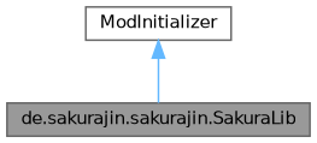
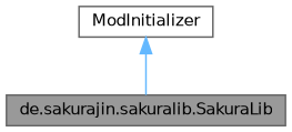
  digraph {
    node [color=gray40 fontname=Helvetica fontsize=10 shape=box style=filled]
-   n1 [fillcolor=grey60 fontcolor=black height=0.2 label="de.sakurajin.sakurajin.SakuraLib" width=0.4]
+   n1 [fillcolor=grey60 fontcolor=black height=0.2 label="de.sakurajin.sakuralib.SakuraLib" width=0.4]
    n2 [fillcolor=white height=0.2 label=ModInitializer width=0.4]
    n2 -> n1 [color=steelblue1 dir=back fontname=Helvetica fontsize=10 labelfontname=Helvetica labelfontsize=10 style=solid]
  }
